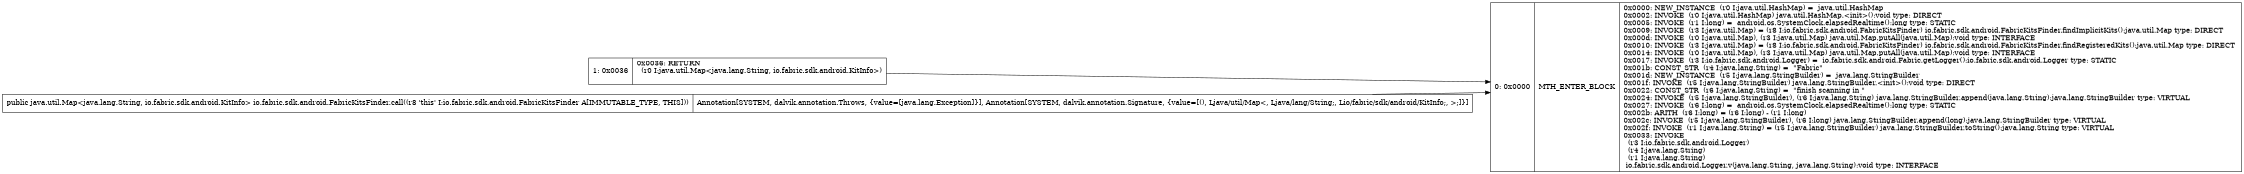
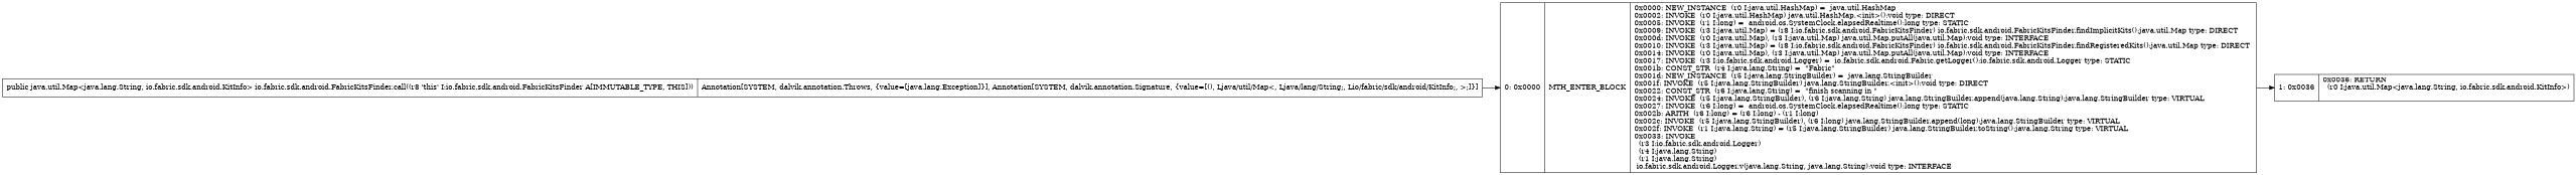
  digraph {
    rankdir=LR
    node [shape=record]
    n1 [label="{0\:\ 0x0000|MTH_ENTER_BLOCK\l|0x0000: NEW_INSTANCE  (r0 I:java.util.HashMap) =  java.util.HashMap \l0x0002: INVOKE  (r0 I:java.util.HashMap) java.util.HashMap.\<init\>():void type: DIRECT \l0x0005: INVOKE  (r1 I:long) =  android.os.SystemClock.elapsedRealtime():long type: STATIC \l0x0009: INVOKE  (r3 I:java.util.Map) = (r8 I:io.fabric.sdk.android.FabricKitsFinder) io.fabric.sdk.android.FabricKitsFinder.findImplicitKits():java.util.Map type: DIRECT \l0x000d: INVOKE  (r0 I:java.util.Map), (r3 I:java.util.Map) java.util.Map.putAll(java.util.Map):void type: INTERFACE \l0x0010: INVOKE  (r3 I:java.util.Map) = (r8 I:io.fabric.sdk.android.FabricKitsFinder) io.fabric.sdk.android.FabricKitsFinder.findRegisteredKits():java.util.Map type: DIRECT \l0x0014: INVOKE  (r0 I:java.util.Map), (r3 I:java.util.Map) java.util.Map.putAll(java.util.Map):void type: INTERFACE \l0x0017: INVOKE  (r3 I:io.fabric.sdk.android.Logger) =  io.fabric.sdk.android.Fabric.getLogger():io.fabric.sdk.android.Logger type: STATIC \l0x001b: CONST_STR  (r4 I:java.lang.String) =  \"Fabric\" \l0x001d: NEW_INSTANCE  (r5 I:java.lang.StringBuilder) =  java.lang.StringBuilder \l0x001f: INVOKE  (r5 I:java.lang.StringBuilder) java.lang.StringBuilder.\<init\>():void type: DIRECT \l0x0022: CONST_STR  (r6 I:java.lang.String) =  \"finish scanning in \" \l0x0024: INVOKE  (r5 I:java.lang.StringBuilder), (r6 I:java.lang.String) java.lang.StringBuilder.append(java.lang.String):java.lang.StringBuilder type: VIRTUAL \l0x0027: INVOKE  (r6 I:long) =  android.os.SystemClock.elapsedRealtime():long type: STATIC \l0x002b: ARITH  (r6 I:long) = (r6 I:long) \- (r1 I:long) \l0x002c: INVOKE  (r5 I:java.lang.StringBuilder), (r6 I:long) java.lang.StringBuilder.append(long):java.lang.StringBuilder type: VIRTUAL \l0x002f: INVOKE  (r1 I:java.lang.String) = (r5 I:java.lang.StringBuilder) java.lang.StringBuilder.toString():java.lang.String type: VIRTUAL \l0x0033: INVOKE  \l  (r3 I:io.fabric.sdk.android.Logger)\l  (r4 I:java.lang.String)\l  (r1 I:java.lang.String)\l io.fabric.sdk.android.Logger.v(java.lang.String, java.lang.String):void type: INTERFACE \l}"]
    n2 [label="{1\:\ 0x0036|0x0036: RETURN  \l  (r0 I:java.util.Map\<java.lang.String, io.fabric.sdk.android.KitInfo\>)\l \l}"]
    n3 [label="{public java.util.Map\<java.lang.String, io.fabric.sdk.android.KitInfo\> io.fabric.sdk.android.FabricKitsFinder.call((r8 'this' I:io.fabric.sdk.android.FabricKitsFinder A[IMMUTABLE_TYPE, THIS]))  | Annotation[SYSTEM, dalvik.annotation.Throws, \{value=[java.lang.Exception]\}], Annotation[SYSTEM, dalvik.annotation.Signature, \{value=[(), Ljava\/util\/Map\<, Ljava\/lang\/String;, Lio\/fabric\/sdk\/android\/KitInfo;, \>;]\}]\l}"]
-   n2 -> n1
+   n1 -> n2
    n3 -> n1
  }
